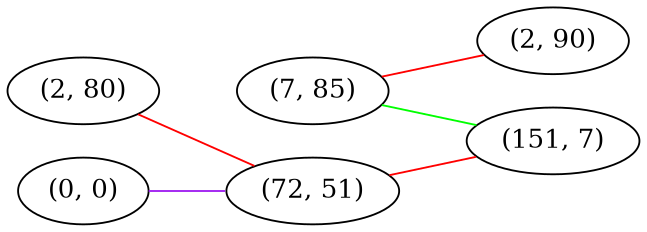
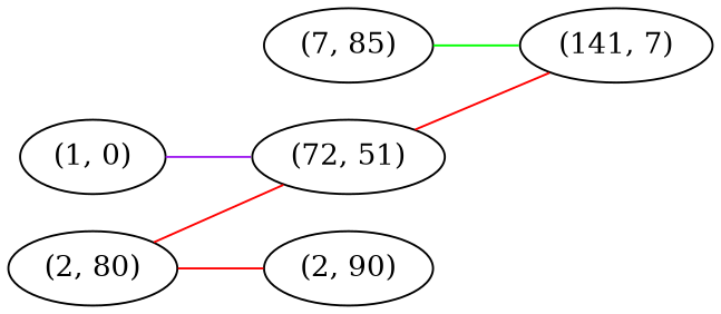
  graph {
    rankdir=LR
    edge [color=red weight=1]
    n1 [label="(72, 51)"]
    "(2, 80)"
    n3 [label="(2, 90)"]
-   "(141, 7)" [label="(151, 7)"]
-   "(0, 0)"
+   "(141, 7)"
+   "(0, 0)" [label="(1, 0)"]
    "(7, 85)"
    n1 -- "(141, 7)"
    "(2, 80)" -- n1
-   "(7, 85)" -- n3
+   "(2, 80)" -- n3
    "(0, 0)" -- n1 [color=purple weight=4]
    "(7, 85)" -- "(141, 7)" [color=green weight=2]
  }
